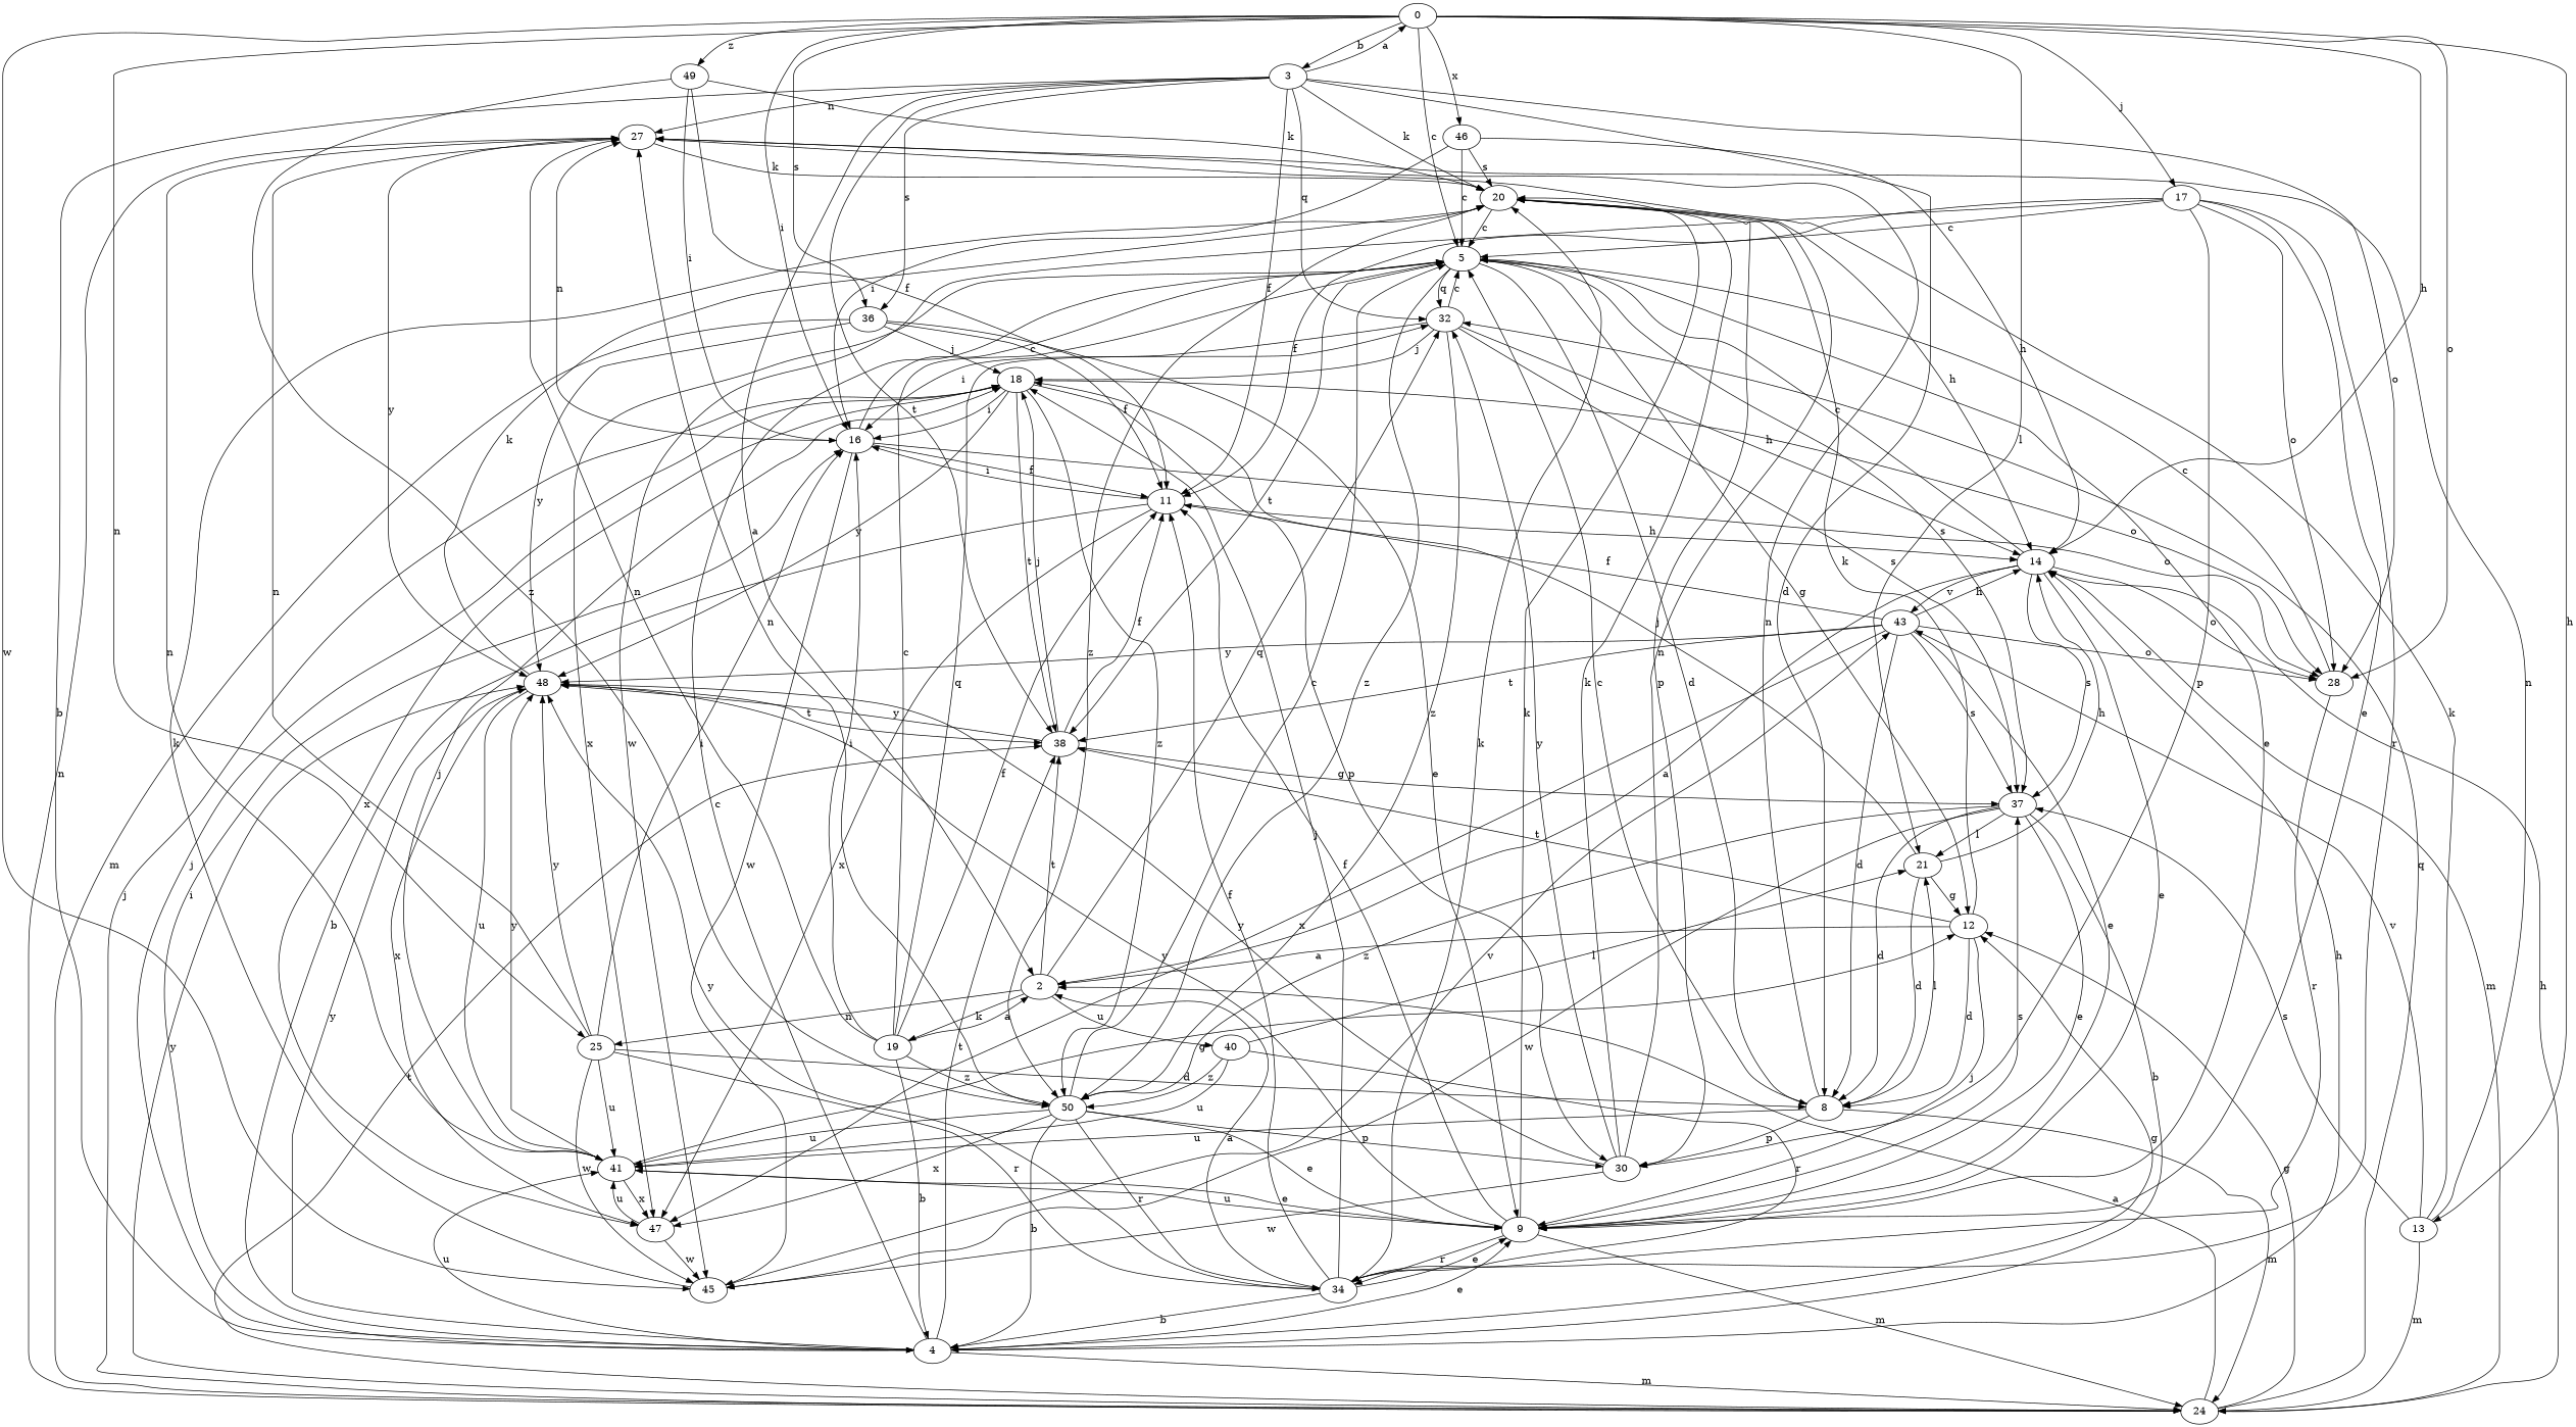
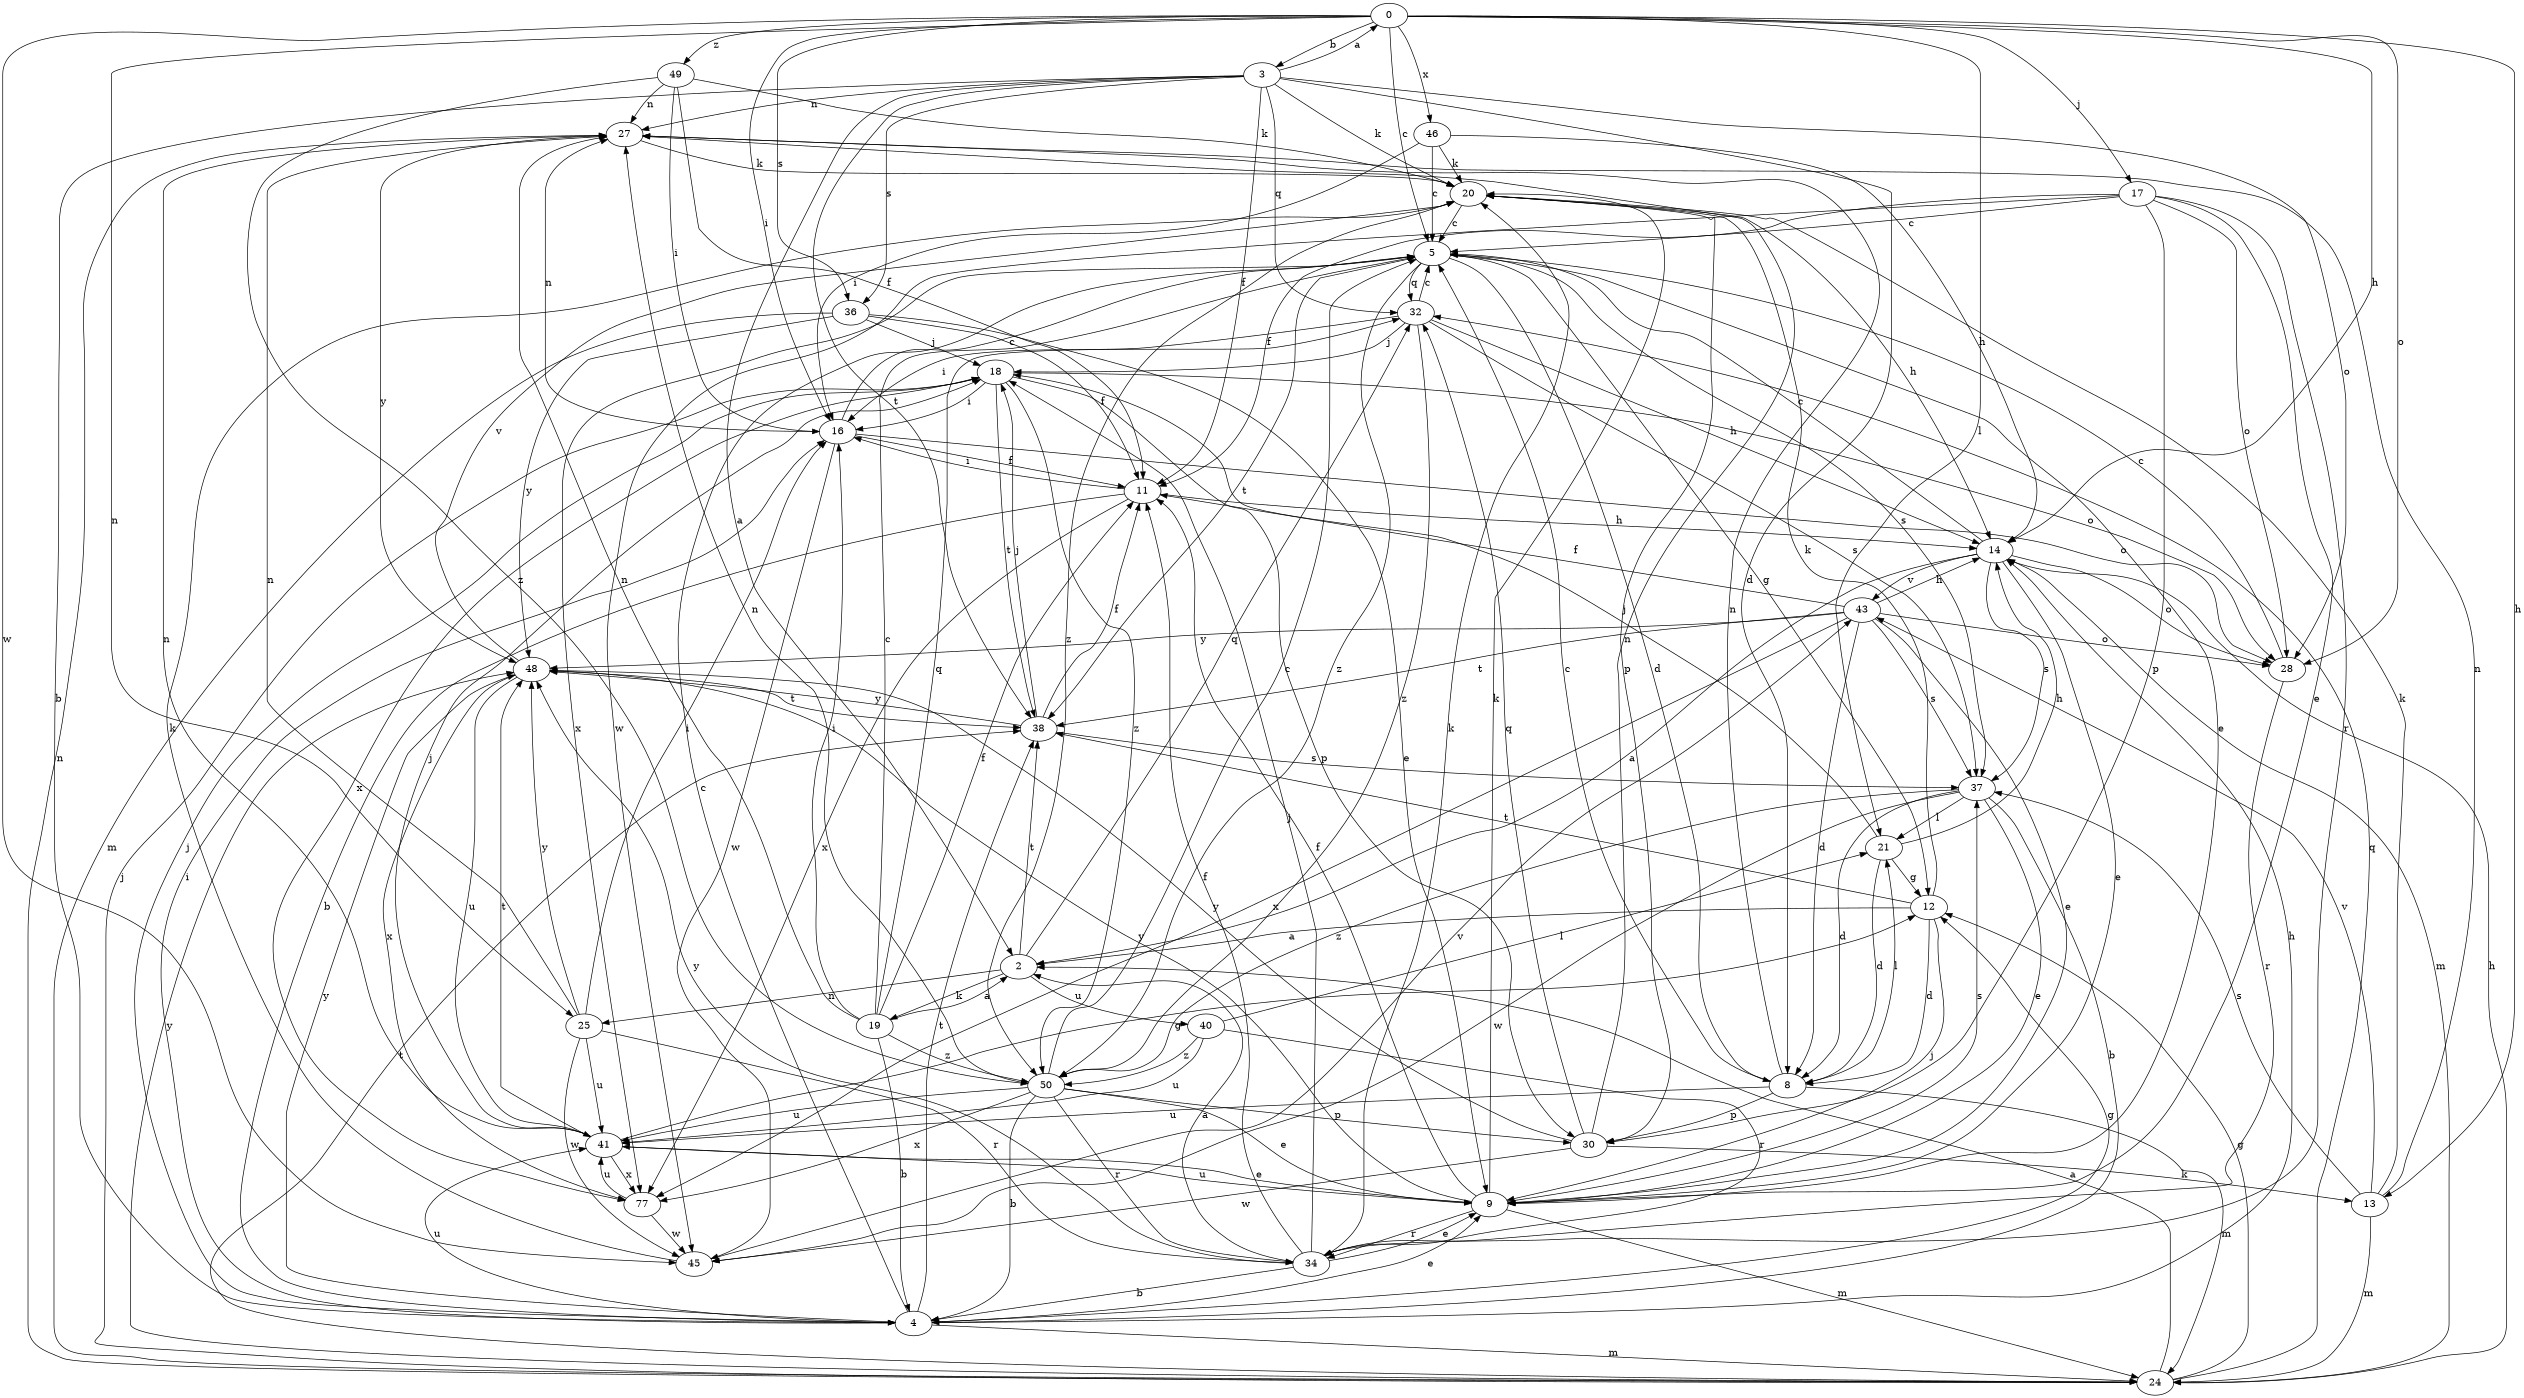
  strict digraph {
    0
    3
    5
    13
    14
    16
    17
    21
    25
    28
    36
    45
    46
    49
    2
    32
    38
    4
    8
    11
    20
    27
    9
    12
    37
-   47
+   47 [label=77]
    50
    24
    43
    30
    34
    18
    41
    48
    19
    40
    0 -> 3 [label=b]
    0 -> 5 [label=c]
    0 -> 13 [label=h]
    0 -> 14 [label=h]
    0 -> 16 [label=i]
    0 -> 17 [label=j]
    0 -> 21 [label=l]
    0 -> 25 [label=n]
    0 -> 28 [label=o]
    0 -> 36 [label=s]
    0 -> 45 [label=w]
    0 -> 46 [label=x]
    0 -> 49 [label=z]
    3 -> 0 [label=a]
    3 -> 28 [label=o]
    3 -> 36 [label=s]
    3 -> 2 [label=a]
    3 -> 32 [label=q]
    3 -> 38 [label=t]
    3 -> 4 [label=b]
    3 -> 8 [label=d]
    3 -> 11 [label=f]
    3 -> 20 [label=k]
    3 -> 27 [label=n]
    5 -> 32 [label=q]
    5 -> 38 [label=t]
    5 -> 8 [label=d]
    5 -> 9 [label=e]
    5 -> 12 [label=g]
    5 -> 37 [label=s]
    5 -> 47 [label=x]
    5 -> 50 [label=z]
    13 -> 20 [label=k]
    13 -> 27 [label=n]
    13 -> 37 [label=s]
    13 -> 24 [label=m]
    13 -> 43 [label=v]
    14 -> 5 [label=c]
    14 -> 28 [label=o]
    14 -> 2 [label=a]
    14 -> 9 [label=e]
    14 -> 37 [label=s]
    14 -> 24 [label=m]
    14 -> 43 [label=v]
    16 -> 5 [label=c]
    16 -> 28 [label=o]
    16 -> 45 [label=w]
    16 -> 11 [label=f]
    16 -> 27 [label=n]
    17 -> 5 [label=c]
    17 -> 28 [label=o]
    17 -> 45 [label=w]
    17 -> 11 [label=f]
    17 -> 9 [label=e]
    17 -> 30 [label=p]
    17 -> 34 [label=r]
    21 -> 14 [label=h]
    21 -> 8 [label=d]
    21 -> 12 [label=g]
    21 -> 18 [label=j]
    25 -> 16 [label=i]
    25 -> 45 [label=w]
-   25 -> 8 [label=d]
    25 -> 27 [label=n]
    25 -> 34 [label=r]
    25 -> 41 [label=u]
    25 -> 48 [label=y]
    28 -> 5 [label=c]
    28 -> 34 [label=r]
    36 -> 11 [label=f]
    36 -> 9 [label=e]
    36 -> 24 [label=m]
    36 -> 18 [label=j]
    36 -> 48 [label=y]
    45 -> 20 [label=k]
    45 -> 43 [label=v]
    46 -> 5 [label=c]
    46 -> 14 [label=h]
    46 -> 16 [label=i]
-   46 -> 20 [label=s]
+   46 -> 20 [label=k]
    49 -> 16 [label=i]
    49 -> 11 [label=f]
    49 -> 20 [label=k]
+   49 -> 27 [label=n]
    49 -> 50 [label=z]
    2 -> 25 [label=n]
    2 -> 32 [label=q]
    2 -> 38 [label=t]
    2 -> 19 [label=k]
    2 -> 40 [label=u]
    32 -> 5 [label=c]
    32 -> 14 [label=h]
    32 -> 16 [label=i]
    32 -> 37 [label=s]
    32 -> 50 [label=z]
    32 -> 18 [label=j]
    38 -> 11 [label=f]
-   38 -> 37 [label=g]
+   38 -> 37 [label=s]
    38 -> 18 [label=j]
    38 -> 48 [label=y]
    4 -> 5 [label=c]
    4 -> 14 [label=h]
    4 -> 16 [label=i]
    4 -> 38 [label=t]
    4 -> 9 [label=e]
    4 -> 12 [label=g]
    4 -> 24 [label=m]
    4 -> 18 [label=j]
    4 -> 41 [label=u]
    4 -> 48 [label=y]
    8 -> 5 [label=c]
    8 -> 21 [label=l]
    8 -> 27 [label=n]
    8 -> 24 [label=m]
    8 -> 30 [label=p]
    8 -> 41 [label=u]
    11 -> 14 [label=h]
    11 -> 16 [label=i]
    11 -> 4 [label=b]
    11 -> 47 [label=x]
    20 -> 5 [label=c]
    20 -> 14 [label=h]
    20 -> 50 [label=z]
    20 -> 30 [label=p]
    27 -> 20 [label=k]
    27 -> 48 [label=y]
    9 -> 11 [label=f]
    9 -> 20 [label=k]
    9 -> 37 [label=s]
    9 -> 24 [label=m]
    9 -> 34 [label=r]
    9 -> 41 [label=u]
    9 -> 48 [label=y]
    12 -> 2 [label=a]
    12 -> 38 [label=t]
    12 -> 8 [label=d]
    12 -> 20 [label=k]
    12 -> 9 [label=j]
    37 -> 21 [label=l]
    37 -> 45 [label=w]
    37 -> 4 [label=b]
    37 -> 8 [label=d]
    37 -> 9 [label=e]
    37 -> 50 [label=z]
    47 -> 45 [label=w]
    47 -> 41 [label=u]
    50 -> 5 [label=c]
    50 -> 4 [label=b]
    50 -> 27 [label=n]
    50 -> 9 [label=e]
    50 -> 47 [label=x]
    50 -> 30 [label=p]
    50 -> 34 [label=r]
    50 -> 41 [label=u]
    24 -> 14 [label=h]
    24 -> 2 [label=a]
    24 -> 32 [label=q]
    24 -> 38 [label=t]
    24 -> 27 [label=n]
    24 -> 12 [label=g]
    24 -> 18 [label=j]
    24 -> 48 [label=y]
    43 -> 14 [label=h]
    43 -> 28 [label=o]
    43 -> 38 [label=t]
    43 -> 8 [label=d]
    43 -> 11 [label=f]
    43 -> 9 [label=e]
    43 -> 37 [label=s]
    43 -> 47 [label=x]
    43 -> 48 [label=y]
    30 -> 45 [label=w]
-   30 -> 32 [label=y]
-   30 -> 20 [label=k]
+   30 -> 32 [label=q]
+   30 -> 13 [label=k]
    30 -> 27 [label=n]
    30 -> 48 [label=y]
    34 -> 2 [label=a]
    34 -> 4 [label=b]
    34 -> 11 [label=f]
    34 -> 20 [label=k]
    34 -> 9 [label=e]
    34 -> 18 [label=j]
    34 -> 48 [label=y]
    18 -> 16 [label=i]
    18 -> 28 [label=o]
    18 -> 38 [label=t]
    18 -> 47 [label=x]
    18 -> 50 [label=z]
    18 -> 30 [label=p]
-   18 -> 48 [label=y]
    41 -> 27 [label=n]
    41 -> 9 [label=e]
    41 -> 12 [label=g]
    41 -> 47 [label=x]
    41 -> 18 [label=j]
-   41 -> 48 [label=y]
+   41 -> 48 [label=t]
    48 -> 38 [label=t]
-   48 -> 20 [label=k]
+   48 -> 20 [label=v]
    48 -> 47 [label=x]
    48 -> 41 [label=u]
    19 -> 5 [label=c]
    19 -> 16 [label=i]
    19 -> 2 [label=a]
    19 -> 32 [label=q]
    19 -> 4 [label=b]
    19 -> 11 [label=f]
    19 -> 27 [label=n]
    19 -> 50 [label=z]
    40 -> 21 [label=l]
    40 -> 50 [label=z]
    40 -> 34 [label=r]
    40 -> 41 [label=u]
  }
